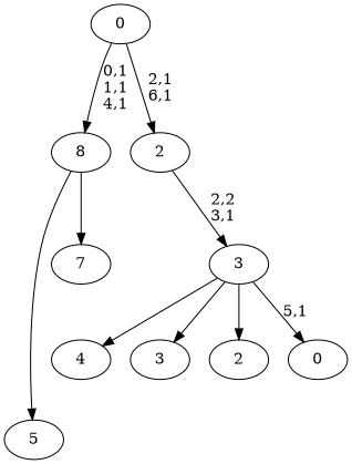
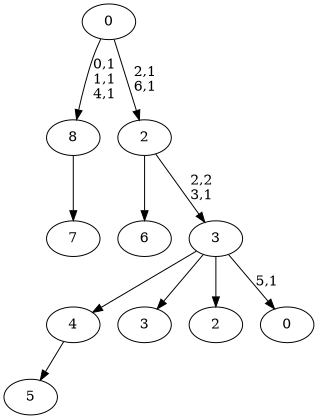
  digraph {
+   n1 [label=6]
    n2 [label=5]
    n3 [label=4]
    n4 [label=3]
    n5 [label=2]
    n6 [label=7]
    8
    n8 [label=0]
    3
    2
    0
-   8 -> n2
+   n3 -> n2
    8 -> n6
    3 -> n3
    3 -> n4
    3 -> n5
    3 -> n8 [label="5,1"]
+   2 -> n1
    2 -> 3 [label="2,2\n3,1"]
    0 -> 8 [label="0,1\n1,1\n4,1"]
    0 -> 2 [label="2,1\n6,1"]
  }
